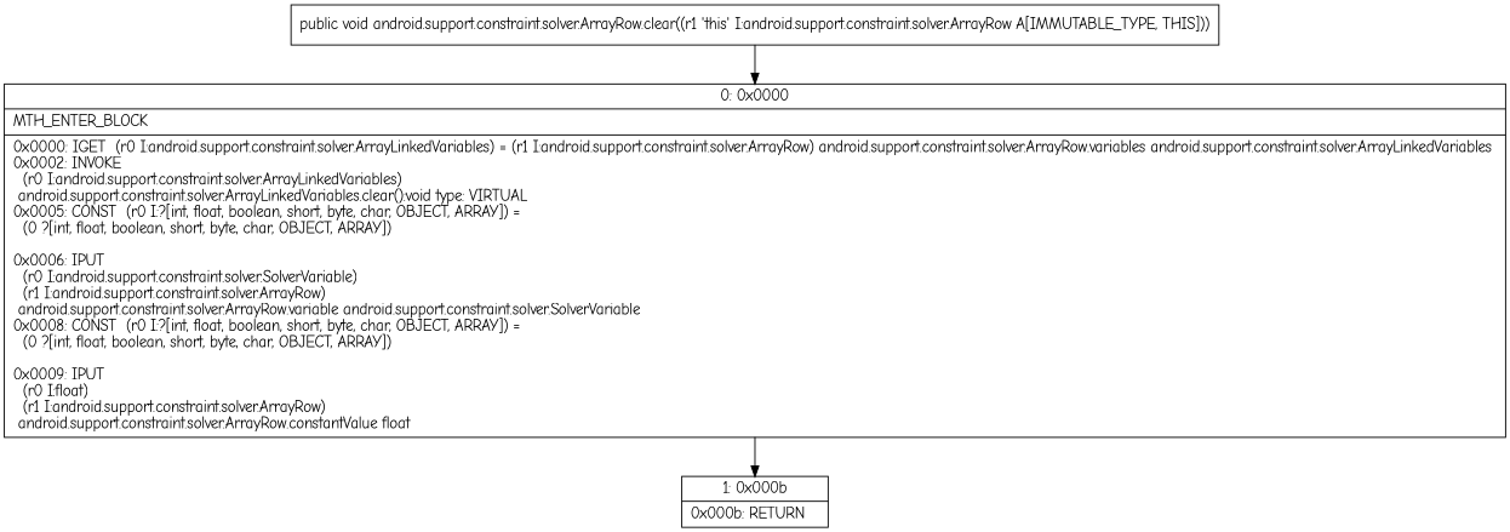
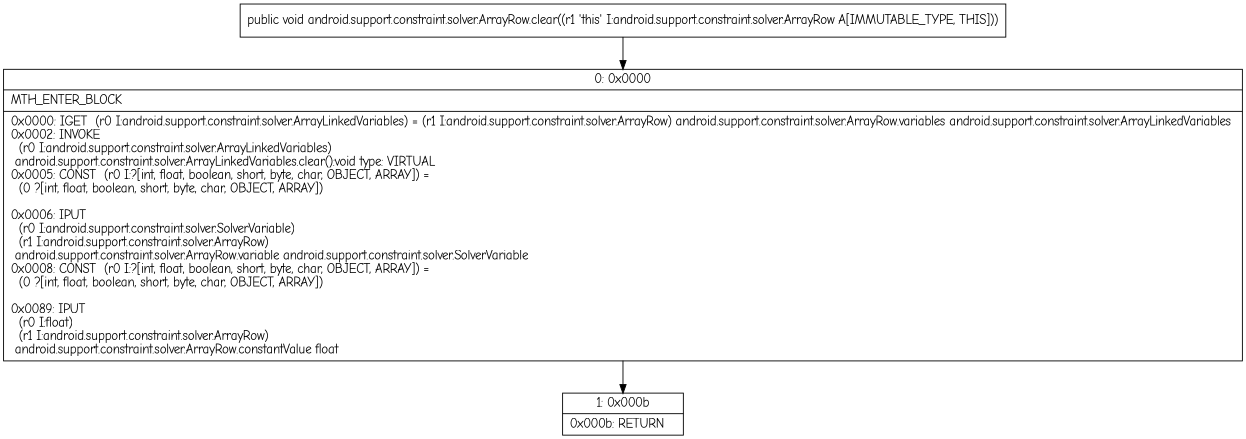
  digraph {
    fontname="Comic Neue"
    node [shape=record fontname="Comic Neue"]
    edge [fontname="Comic Neue"]
-   n1 [label="{0\:\ 0x0000|MTH_ENTER_BLOCK\l|0x0000: IGET  (r0 I:android.support.constraint.solver.ArrayLinkedVariables) = (r1 I:android.support.constraint.solver.ArrayRow) android.support.constraint.solver.ArrayRow.variables android.support.constraint.solver.ArrayLinkedVariables \l0x0002: INVOKE  \l  (r0 I:android.support.constraint.solver.ArrayLinkedVariables)\l android.support.constraint.solver.ArrayLinkedVariables.clear():void type: VIRTUAL \l0x0005: CONST  (r0 I:?[int, float, boolean, short, byte, char, OBJECT, ARRAY]) = \l  (0 ?[int, float, boolean, short, byte, char, OBJECT, ARRAY])\l \l0x0006: IPUT  \l  (r0 I:android.support.constraint.solver.SolverVariable)\l  (r1 I:android.support.constraint.solver.ArrayRow)\l android.support.constraint.solver.ArrayRow.variable android.support.constraint.solver.SolverVariable \l0x0008: CONST  (r0 I:?[int, float, boolean, short, byte, char, OBJECT, ARRAY]) = \l  (0 ?[int, float, boolean, short, byte, char, OBJECT, ARRAY])\l \l0x0009: IPUT  \l  (r0 I:float)\l  (r1 I:android.support.constraint.solver.ArrayRow)\l android.support.constraint.solver.ArrayRow.constantValue float \l}"]
+   n1 [label="{0\:\ 0x0000|MTH_ENTER_BLOCK\l|0x0000: IGET  (r0 I:android.support.constraint.solver.ArrayLinkedVariables) = (r1 I:android.support.constraint.solver.ArrayRow) android.support.constraint.solver.ArrayRow.variables android.support.constraint.solver.ArrayLinkedVariables \l0x0002: INVOKE  \l  (r0 I:android.support.constraint.solver.ArrayLinkedVariables)\l android.support.constraint.solver.ArrayLinkedVariables.clear():void type: VIRTUAL \l0x0005: CONST  (r0 I:?[int, float, boolean, short, byte, char, OBJECT, ARRAY]) = \l  (0 ?[int, float, boolean, short, byte, char, OBJECT, ARRAY])\l \l0x0006: IPUT  \l  (r0 I:android.support.constraint.solver.SolverVariable)\l  (r1 I:android.support.constraint.solver.ArrayRow)\l android.support.constraint.solver.ArrayRow.variable android.support.constraint.solver.SolverVariable \l0x0008: CONST  (r0 I:?[int, float, boolean, short, byte, char, OBJECT, ARRAY]) = \l  (0 ?[int, float, boolean, short, byte, char, OBJECT, ARRAY])\l \l0x0089: IPUT  \l  (r0 I:float)\l  (r1 I:android.support.constraint.solver.ArrayRow)\l android.support.constraint.solver.ArrayRow.constantValue float \l}"]
    n2 [label="{1\:\ 0x000b|0x000b: RETURN   \l}"]
    n3 [label="{public void android.support.constraint.solver.ArrayRow.clear((r1 'this' I:android.support.constraint.solver.ArrayRow A[IMMUTABLE_TYPE, THIS])) }"]
    n1 -> n2
    n3 -> n1
  }
